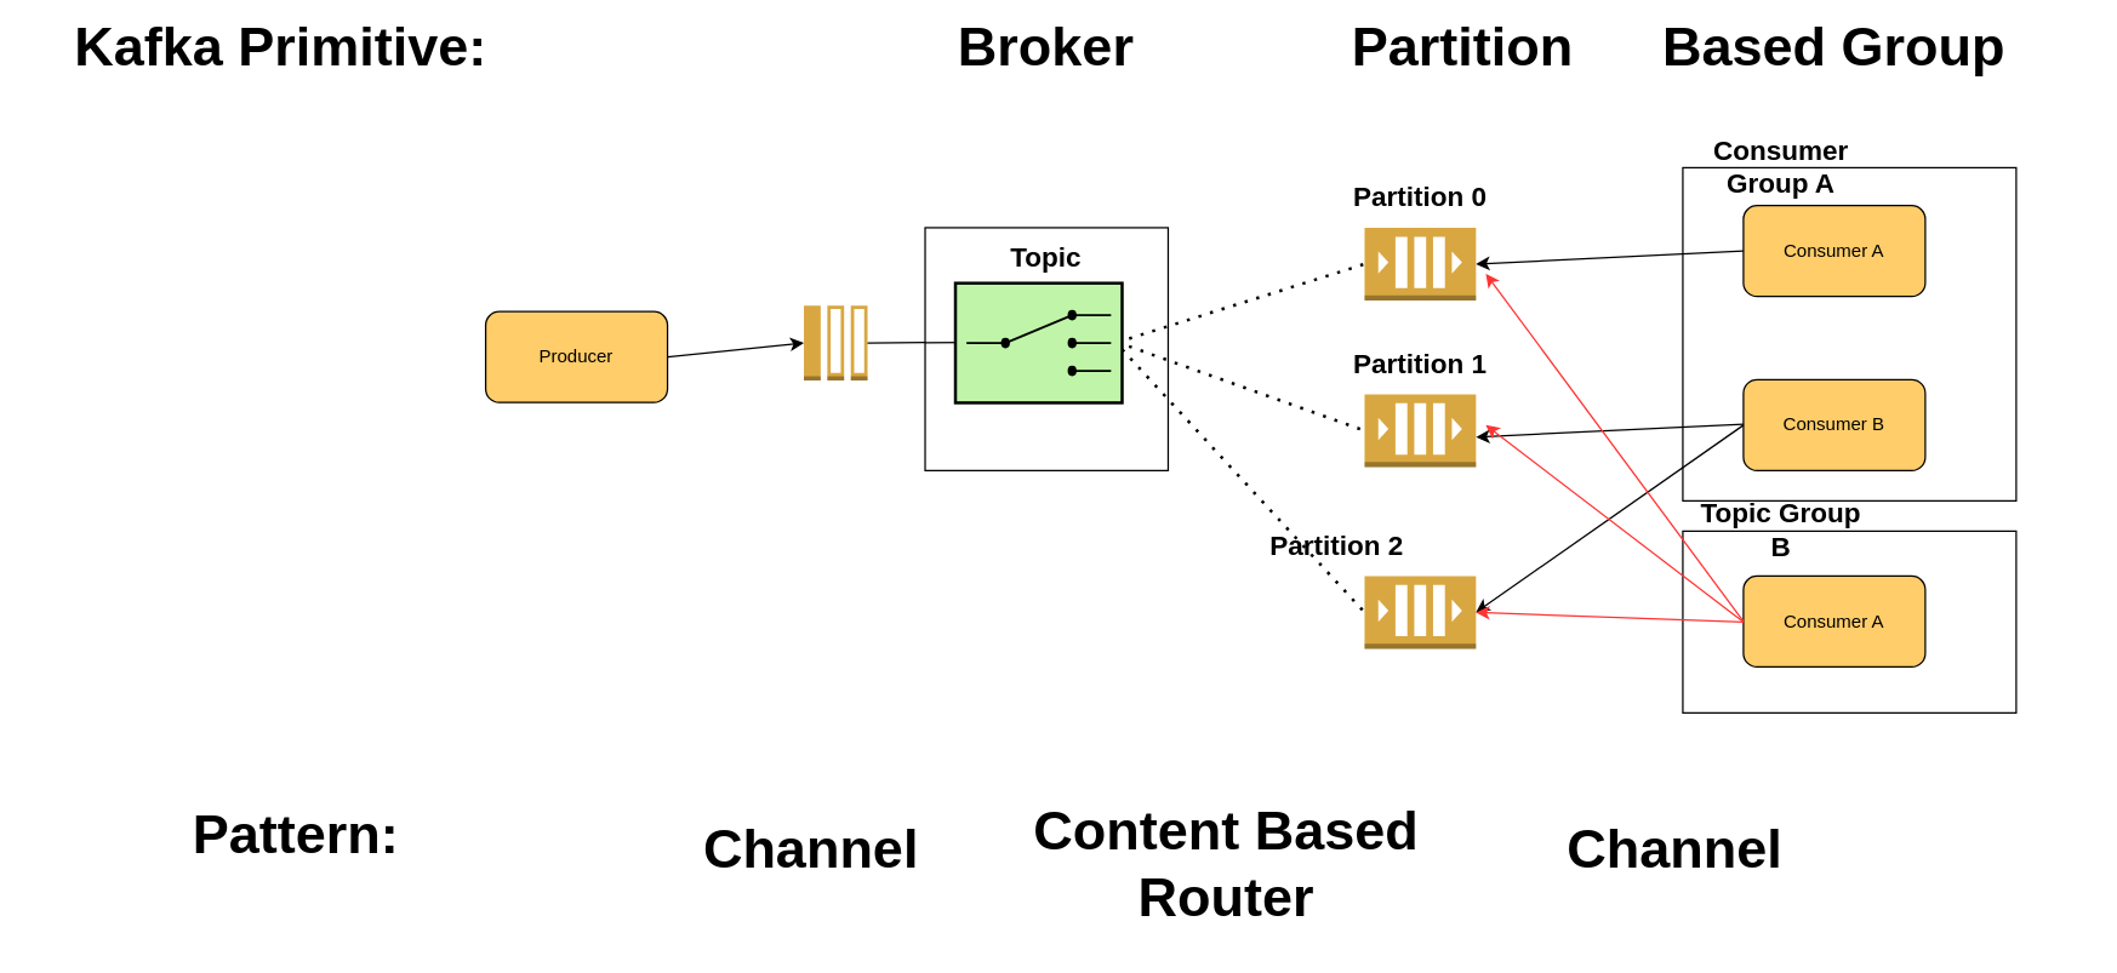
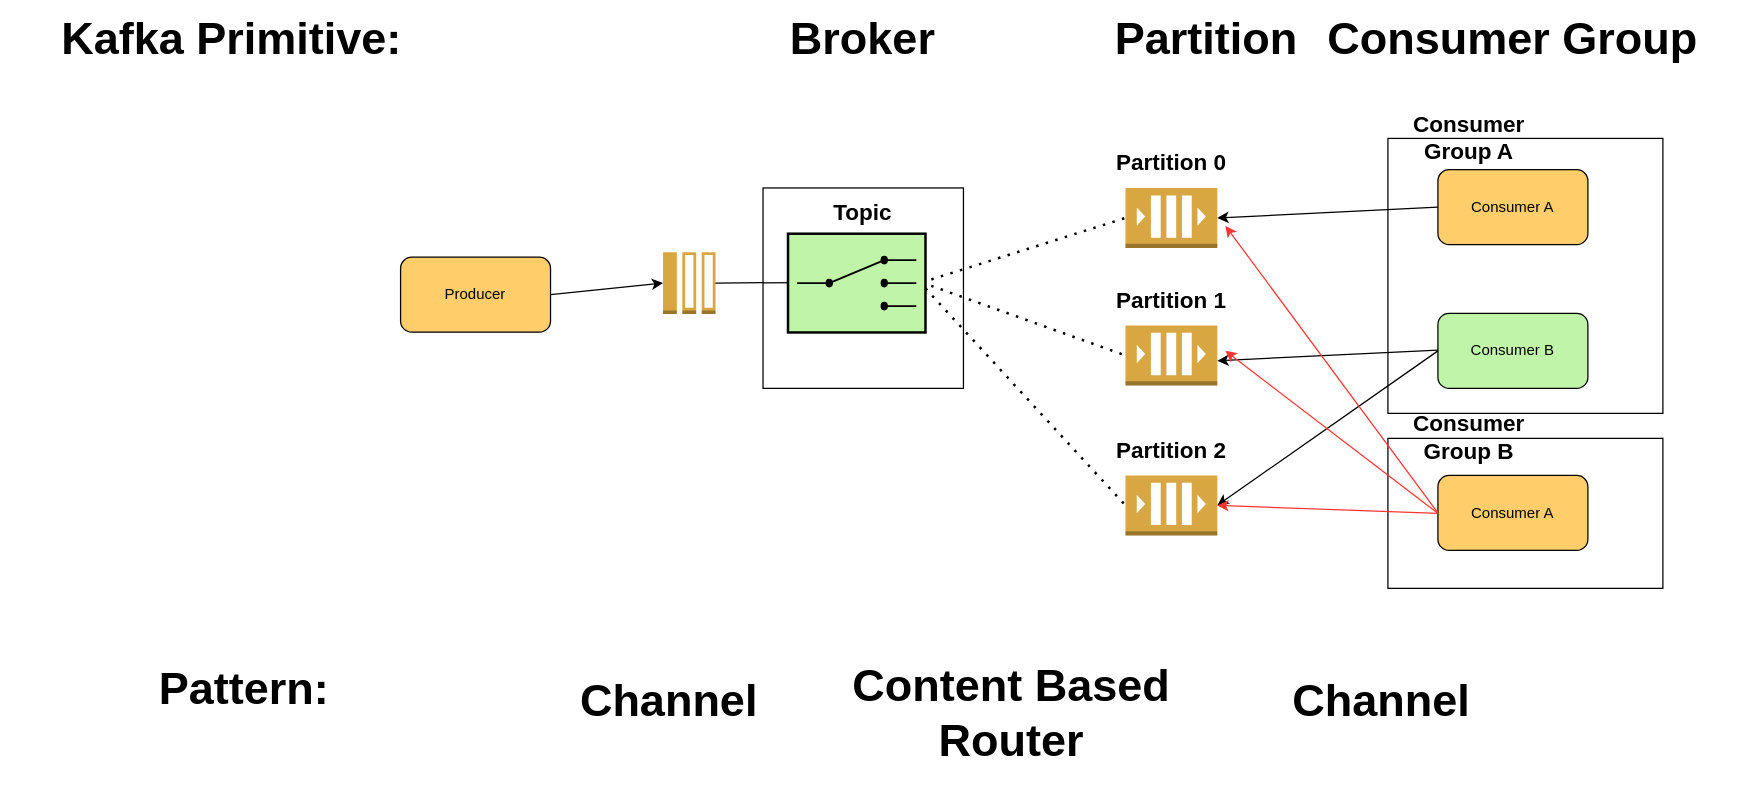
  <mxCell id="0" style=";html=1;" />
  <mxCell id="1" style=";html=1;" parent="0" />
  <mxCell id="2" value="" style="rounded=0;whiteSpace=wrap;html=1;shadow=0;fillColor=none;" vertex="1" parent="1"><mxGeometry x="1110" y="350" width="220" height="120" as="geometry" /></mxCell>
  <mxCell id="3" value="" style="whiteSpace=wrap;html=1;aspect=fixed;shadow=0;fillColor=none;" vertex="1" parent="1"><mxGeometry x="1110" y="110" width="220" height="220" as="geometry" /></mxCell>
  <mxCell id="4" value="" style="outlineConnect=0;dashed=0;verticalLabelPosition=bottom;verticalAlign=top;align=center;html=1;shape=mxgraph.aws3.message;fillColor=#D9A741;gradientColor=none;" parent="1" vertex="1"><mxGeometry x="530" y="201" width="42" height="49.5" as="geometry" /></mxCell>
  <mxCell id="5" value="Producer" style="rounded=1;whiteSpace=wrap;html=1;shadow=0;fillColor=#FFCD69;" parent="1" vertex="1"><mxGeometry x="320" y="205" width="120" height="60" as="geometry" /></mxCell>
  <mxCell id="6" value="" style="whiteSpace=wrap;html=1;aspect=fixed;shadow=0;fillColor=none;" vertex="1" parent="1"><mxGeometry x="610" y="149.63" width="160.37" height="160.37" as="geometry" /></mxCell>
  <mxCell id="7" value="" style="endArrow=classic;html=1;exitX=1;exitY=0.5;exitDx=0;exitDy=0;entryX=0;entryY=0.5;entryDx=0;entryDy=0;entryPerimeter=0;" edge="1" parent="1" source="5" target="4"><mxGeometry width="50" height="50" relative="1" as="geometry"><mxPoint x="520" y="310" as="sourcePoint" /><mxPoint x="570" y="260" as="targetPoint" /></mxGeometry></mxCell>
  <mxCell id="8" value="" style="endArrow=classic;html=1;entryX=0;entryY=0.5;entryDx=0;entryDy=0;entryPerimeter=0;exitX=1;exitY=0.5;exitDx=0;exitDy=0;exitPerimeter=0;" edge="1" parent="1" source="4"><mxGeometry width="50" height="50" relative="1" as="geometry"><mxPoint x="520" y="310" as="sourcePoint" /><mxPoint x="644" y="225.25" as="targetPoint" /></mxGeometry></mxCell>
  <mxCell id="9" value="&lt;font style=&quot;font-size: 18px&quot;&gt;&lt;b&gt;Topic&lt;/b&gt;&lt;/font&gt;" style="text;html=1;strokeColor=none;fillColor=none;align=center;verticalAlign=middle;whiteSpace=wrap;rounded=0;shadow=0;" vertex="1" parent="1"><mxGeometry x="670.18" y="160" width="40" height="20" as="geometry" /></mxCell>
  <mxCell id="10" value="" style="outlineConnect=0;dashed=0;verticalLabelPosition=bottom;verticalAlign=top;align=center;html=1;shape=mxgraph.aws3.queue;fillColor=#D9A741;gradientColor=none;shadow=0;" vertex="1" parent="1"><mxGeometry x="900" y="149.63" width="73.5" height="48" as="geometry" /></mxCell>
  <mxCell id="11" value="&lt;font style=&quot;font-size: 18px&quot;&gt;&lt;b&gt;Partition 0&lt;br&gt;&lt;/b&gt;&lt;/font&gt;" style="text;html=1;strokeColor=none;fillColor=none;align=center;verticalAlign=middle;whiteSpace=wrap;rounded=0;shadow=0;" vertex="1" parent="1"><mxGeometry x="881.75" y="120" width="110" height="20" as="geometry" /></mxCell>
  <mxCell id="12" value="" style="outlineConnect=0;dashed=0;verticalLabelPosition=bottom;verticalAlign=top;align=center;html=1;shape=mxgraph.aws3.queue;fillColor=#D9A741;gradientColor=none;shadow=0;" vertex="1" parent="1"><mxGeometry x="900" y="259.63" width="73.5" height="48" as="geometry" /></mxCell>
  <mxCell id="13" value="&lt;font style=&quot;font-size: 18px&quot;&gt;&lt;b&gt;Partition 1&lt;br&gt;&lt;/b&gt;&lt;/font&gt;" style="text;html=1;strokeColor=none;fillColor=none;align=center;verticalAlign=middle;whiteSpace=wrap;rounded=0;shadow=0;" vertex="1" parent="1"><mxGeometry x="881.75" y="230" width="110" height="20" as="geometry" /></mxCell>
  <mxCell id="14" value="" style="outlineConnect=0;dashed=0;verticalLabelPosition=bottom;verticalAlign=top;align=center;html=1;shape=mxgraph.aws3.queue;fillColor=#D9A741;gradientColor=none;shadow=0;" vertex="1" parent="1"><mxGeometry x="900" y="379.63" width="73.5" height="48" as="geometry" /></mxCell>
- <mxCell id="15" value="&lt;font style=&quot;font-size: 18px&quot;&gt;&lt;b&gt;Partition 2&lt;br&gt;&lt;/b&gt;&lt;/font&gt;" style="text;html=1;strokeColor=none;fillColor=none;align=center;verticalAlign=middle;whiteSpace=wrap;rounded=0;shadow=0;" vertex="1" parent="1"><mxGeometry x="826.75" y="350" width="110" height="20" as="geometry" /></mxCell>
+ <mxCell id="15" value="&lt;font style=&quot;font-size: 18px&quot;&gt;&lt;b&gt;Partition 2&lt;br&gt;&lt;/b&gt;&lt;/font&gt;" style="text;html=1;strokeColor=none;fillColor=none;align=center;verticalAlign=middle;whiteSpace=wrap;rounded=0;shadow=0;" vertex="1" parent="1"><mxGeometry x="881.75" y="350" width="110" height="20" as="geometry" /></mxCell>
  <mxCell id="16" value="" style="endArrow=none;dashed=1;html=1;dashPattern=1 3;strokeWidth=2;exitX=1;exitY=0.5;exitDx=0;exitDy=0;exitPerimeter=0;entryX=0;entryY=0.5;entryDx=0;entryDy=0;entryPerimeter=0;" edge="1" parent="1" target="10"><mxGeometry width="50" height="50" relative="1" as="geometry"><mxPoint x="737" y="225.25" as="sourcePoint" /><mxPoint x="780" y="220" as="targetPoint" /></mxGeometry></mxCell>
  <mxCell id="17" value="" style="endArrow=none;dashed=1;html=1;dashPattern=1 3;strokeWidth=2;exitX=1;exitY=0.5;exitDx=0;exitDy=0;exitPerimeter=0;entryX=0;entryY=0.5;entryDx=0;entryDy=0;entryPerimeter=0;" edge="1" parent="1" target="12"><mxGeometry width="50" height="50" relative="1" as="geometry"><mxPoint x="737" y="225.25" as="sourcePoint" /><mxPoint x="910" y="183.63" as="targetPoint" /></mxGeometry></mxCell>
  <mxCell id="18" value="" style="endArrow=none;dashed=1;html=1;dashPattern=1 3;strokeWidth=2;entryX=0;entryY=0.5;entryDx=0;entryDy=0;entryPerimeter=0;" edge="1" parent="1" target="14"><mxGeometry width="50" height="50" relative="1" as="geometry"><mxPoint x="740" y="230" as="sourcePoint" /><mxPoint x="920" y="193.63" as="targetPoint" /></mxGeometry></mxCell>
  <mxCell id="19" value="Consumer A" style="rounded=1;whiteSpace=wrap;html=1;shadow=0;fillColor=#FFCD69;" vertex="1" parent="1"><mxGeometry x="1150" y="135" width="120" height="60" as="geometry" /></mxCell>
- <mxCell id="20" value="Consumer B" style="rounded=1;whiteSpace=wrap;html=1;shadow=0;fillColor=#FFCD69;" vertex="1" parent="1"><mxGeometry x="1150" y="250" width="120" height="60" as="geometry" /></mxCell>
+ <mxCell id="20" value="Consumer B" style="rounded=1;whiteSpace=wrap;html=1;shadow=0;fillColor=#c0f5a9;" vertex="1" parent="1"><mxGeometry x="1150" y="250" width="120" height="60" as="geometry" /></mxCell>
  <mxCell id="21" value="Consumer A" style="rounded=1;whiteSpace=wrap;html=1;shadow=0;fillColor=#FFCD69;" vertex="1" parent="1"><mxGeometry x="1150" y="379.63" width="120" height="60" as="geometry" /></mxCell>
  <mxCell id="22" value="&lt;font style=&quot;font-size: 18px&quot;&gt;&lt;b&gt;Consumer Group A&lt;br&gt;&lt;/b&gt;&lt;/font&gt;" style="text;html=1;strokeColor=none;fillColor=none;align=center;verticalAlign=middle;whiteSpace=wrap;rounded=0;shadow=0;" vertex="1" parent="1"><mxGeometry x="1120" y="100" width="110" height="20" as="geometry" /></mxCell>
- <mxCell id="23" value="&lt;font style=&quot;font-size: 18px&quot;&gt;&lt;b&gt;Topic Group B&lt;br&gt;&lt;/b&gt;&lt;/font&gt;" style="text;html=1;strokeColor=none;fillColor=none;align=center;verticalAlign=middle;whiteSpace=wrap;rounded=0;shadow=0;" vertex="1" parent="1"><mxGeometry x="1120" y="340" width="110" height="20" as="geometry" /></mxCell>
+ <mxCell id="23" value="&lt;font style=&quot;font-size: 18px&quot;&gt;&lt;b&gt;Consumer Group B&lt;br&gt;&lt;/b&gt;&lt;/font&gt;" style="text;html=1;strokeColor=none;fillColor=none;align=center;verticalAlign=middle;whiteSpace=wrap;rounded=0;shadow=0;" vertex="1" parent="1"><mxGeometry x="1120" y="340" width="110" height="20" as="geometry" /></mxCell>
  <mxCell id="24" value="" style="endArrow=classic;html=1;exitX=0;exitY=0.5;exitDx=0;exitDy=0;entryX=1;entryY=0.5;entryDx=0;entryDy=0;entryPerimeter=0;" edge="1" parent="1" source="19" target="10"><mxGeometry width="50" height="50" relative="1" as="geometry"><mxPoint x="1090" y="190" as="sourcePoint" /><mxPoint x="890" y="230" as="targetPoint" /></mxGeometry></mxCell>
  <mxCell id="25" value="" style="endArrow=classic;html=1;exitX=0;exitY=0.5;exitDx=0;exitDy=0;entryX=1;entryY=0.5;entryDx=0;entryDy=0;entryPerimeter=0;" edge="1" parent="1"><mxGeometry width="50" height="50" relative="1" as="geometry"><mxPoint x="1150" y="279.32" as="sourcePoint" /><mxPoint x="973.5" y="287.95" as="targetPoint" /></mxGeometry></mxCell>
  <mxCell id="26" value="" style="endArrow=classic;html=1;exitX=0;exitY=0.5;exitDx=0;exitDy=0;entryX=1;entryY=0.5;entryDx=0;entryDy=0;entryPerimeter=0;" edge="1" parent="1" source="20" target="14"><mxGeometry width="50" height="50" relative="1" as="geometry"><mxPoint x="1156.5" y="300" as="sourcePoint" /><mxPoint x="980" y="308.63" as="targetPoint" /></mxGeometry></mxCell>
  <mxCell id="27" value="" style="endArrow=classic;html=1;exitX=0;exitY=0.5;exitDx=0;exitDy=0;strokeColor=#FF3333;" edge="1" parent="1" source="21"><mxGeometry width="50" height="50" relative="1" as="geometry"><mxPoint x="1160" y="290" as="sourcePoint" /><mxPoint x="980" y="180" as="targetPoint" /></mxGeometry></mxCell>
  <mxCell id="28" value="" style="endArrow=classic;html=1;strokeColor=#FF3333;" edge="1" parent="1"><mxGeometry width="50" height="50" relative="1" as="geometry"><mxPoint x="1150" y="410" as="sourcePoint" /><mxPoint x="980" y="280" as="targetPoint" /></mxGeometry></mxCell>
  <mxCell id="29" value="" style="endArrow=classic;html=1;strokeColor=#FF3333;entryX=1;entryY=0.5;entryDx=0;entryDy=0;entryPerimeter=0;" edge="1" parent="1" target="14"><mxGeometry width="50" height="50" relative="1" as="geometry"><mxPoint x="1150" y="410" as="sourcePoint" /><mxPoint x="1000" y="200" as="targetPoint" /></mxGeometry></mxCell>
  <mxCell id="30" value="&lt;font style=&quot;font-size: 36px&quot;&gt;&lt;b&gt;Kafka Primitive:&lt;/b&gt;&lt;/font&gt;" style="text;html=1;strokeColor=none;fillColor=none;align=center;verticalAlign=middle;whiteSpace=wrap;rounded=0;shadow=0;" vertex="1" parent="1"><mxGeometry x="20" y="20" width="330" height="20" as="geometry" /></mxCell>
  <mxCell id="31" value="&lt;font style=&quot;font-size: 36px&quot;&gt;&lt;b&gt;Broker&lt;/b&gt;&lt;/font&gt;" style="text;html=1;strokeColor=none;fillColor=none;align=center;verticalAlign=middle;whiteSpace=wrap;rounded=0;shadow=0;" vertex="1" parent="1"><mxGeometry x="525.18" y="20" width="330" height="20" as="geometry" /></mxCell>
  <mxCell id="32" value="&lt;span style=&quot;font-size: 36px&quot;&gt;&lt;b&gt;Partition&lt;/b&gt;&lt;/span&gt;" style="text;html=1;strokeColor=none;fillColor=none;align=center;verticalAlign=middle;whiteSpace=wrap;rounded=0;shadow=0;" vertex="1" parent="1"><mxGeometry x="800" y="20" width="330" height="20" as="geometry" /></mxCell>
- <mxCell id="33" value="&lt;span style=&quot;font-size: 36px&quot;&gt;&lt;b&gt;Based Group&lt;/b&gt;&lt;/span&gt;" style="text;html=1;strokeColor=none;fillColor=none;align=center;verticalAlign=middle;whiteSpace=wrap;rounded=0;shadow=0;" vertex="1" parent="1"><mxGeometry x="1045" y="20" width="330" height="20" as="geometry" /></mxCell>
+ <mxCell id="33" value="&lt;span style=&quot;font-size: 36px&quot;&gt;&lt;b&gt;Consumer Group&lt;/b&gt;&lt;/span&gt;" style="text;html=1;strokeColor=none;fillColor=none;align=center;verticalAlign=middle;whiteSpace=wrap;rounded=0;shadow=0;" vertex="1" parent="1"><mxGeometry x="1045" y="20" width="330" height="20" as="geometry" /></mxCell>
  <mxCell id="34" value="&lt;font style=&quot;font-size: 36px&quot;&gt;&lt;b&gt;Pattern:&lt;/b&gt;&lt;/font&gt;" style="text;html=1;strokeColor=none;fillColor=none;align=center;verticalAlign=middle;whiteSpace=wrap;rounded=0;shadow=0;" vertex="1" parent="1"><mxGeometry x="30" y="540" width="330" height="20" as="geometry" /></mxCell>
  <mxCell id="35" value="&lt;font style=&quot;font-size: 36px&quot;&gt;&lt;b&gt;Channel&lt;/b&gt;&lt;/font&gt;" style="text;html=1;strokeColor=none;fillColor=none;align=center;verticalAlign=middle;whiteSpace=wrap;rounded=0;shadow=0;" vertex="1" parent="1"><mxGeometry x="370" y="550" width="330" height="20" as="geometry" /></mxCell>
  <mxCell id="36" value="&lt;font style=&quot;font-size: 36px&quot;&gt;&lt;b&gt;Content Based Router&lt;/b&gt;&lt;/font&gt;" style="text;html=1;strokeColor=none;fillColor=none;align=center;verticalAlign=middle;whiteSpace=wrap;rounded=0;shadow=0;" vertex="1" parent="1"><mxGeometry x="643.5" y="520" width="330" height="100" as="geometry" /></mxCell>
  <mxCell id="37" value="&lt;font style=&quot;font-size: 36px&quot;&gt;&lt;b&gt;Channel&lt;/b&gt;&lt;/font&gt;" style="text;html=1;strokeColor=none;fillColor=none;align=center;verticalAlign=middle;whiteSpace=wrap;rounded=0;shadow=0;" vertex="1" parent="1"><mxGeometry x="940" y="550" width="330" height="20" as="geometry" /></mxCell>
  <mxCell id="38" value="" style="strokeWidth=2;outlineConnect=0;dashed=0;align=center;fontSize=8;fillColor=#c0f5a9;verticalLabelPosition=bottom;verticalAlign=top;shape=mxgraph.eip.content_based_router;shadow=0;" vertex="1" parent="1"><mxGeometry x="630" y="186.25" width="110" height="79" as="geometry" /></mxCell>
